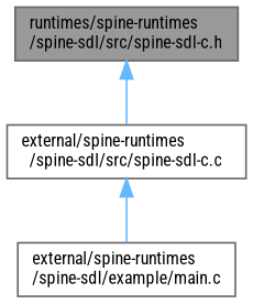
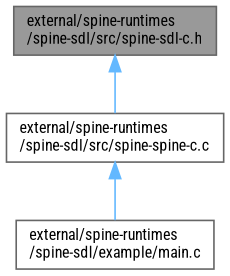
  digraph {
    fontname="Roboto Condensed"
    node [color=grey40 fillcolor=white fontname="Roboto Condensed" fontsize=10 shape=box style=filled]
    edge [color=steelblue1 dir=back fontname="Roboto Condensed" fontsize=10 labelfontname=Helvetica labelfontsize=10 style=solid]
-   n1 [color=gray40 fillcolor=grey60 fontcolor=black height=0.2 label="runtimes/spine-runtimes\l/spine-sdl/src/spine-sdl-c.h" width=0.4]
-   n2 [height=0.2 label="external/spine-runtimes\l/spine-sdl/src/spine-sdl-c.c" width=0.4]
+   n1 [color=gray40 fillcolor=grey60 fontcolor=black height=0.2 label="external/spine-runtimes\l/spine-sdl/src/spine-sdl-c.h" width=0.4]
+   n2 [height=0.2 label="external/spine-runtimes\l/spine-sdl/src/spine-spine-c.c" width=0.4]
    n3 [height=0.2 label="external/spine-runtimes\l/spine-sdl/example/main.c" width=0.4]
    n1 -> n2
    n2 -> n3
  }
